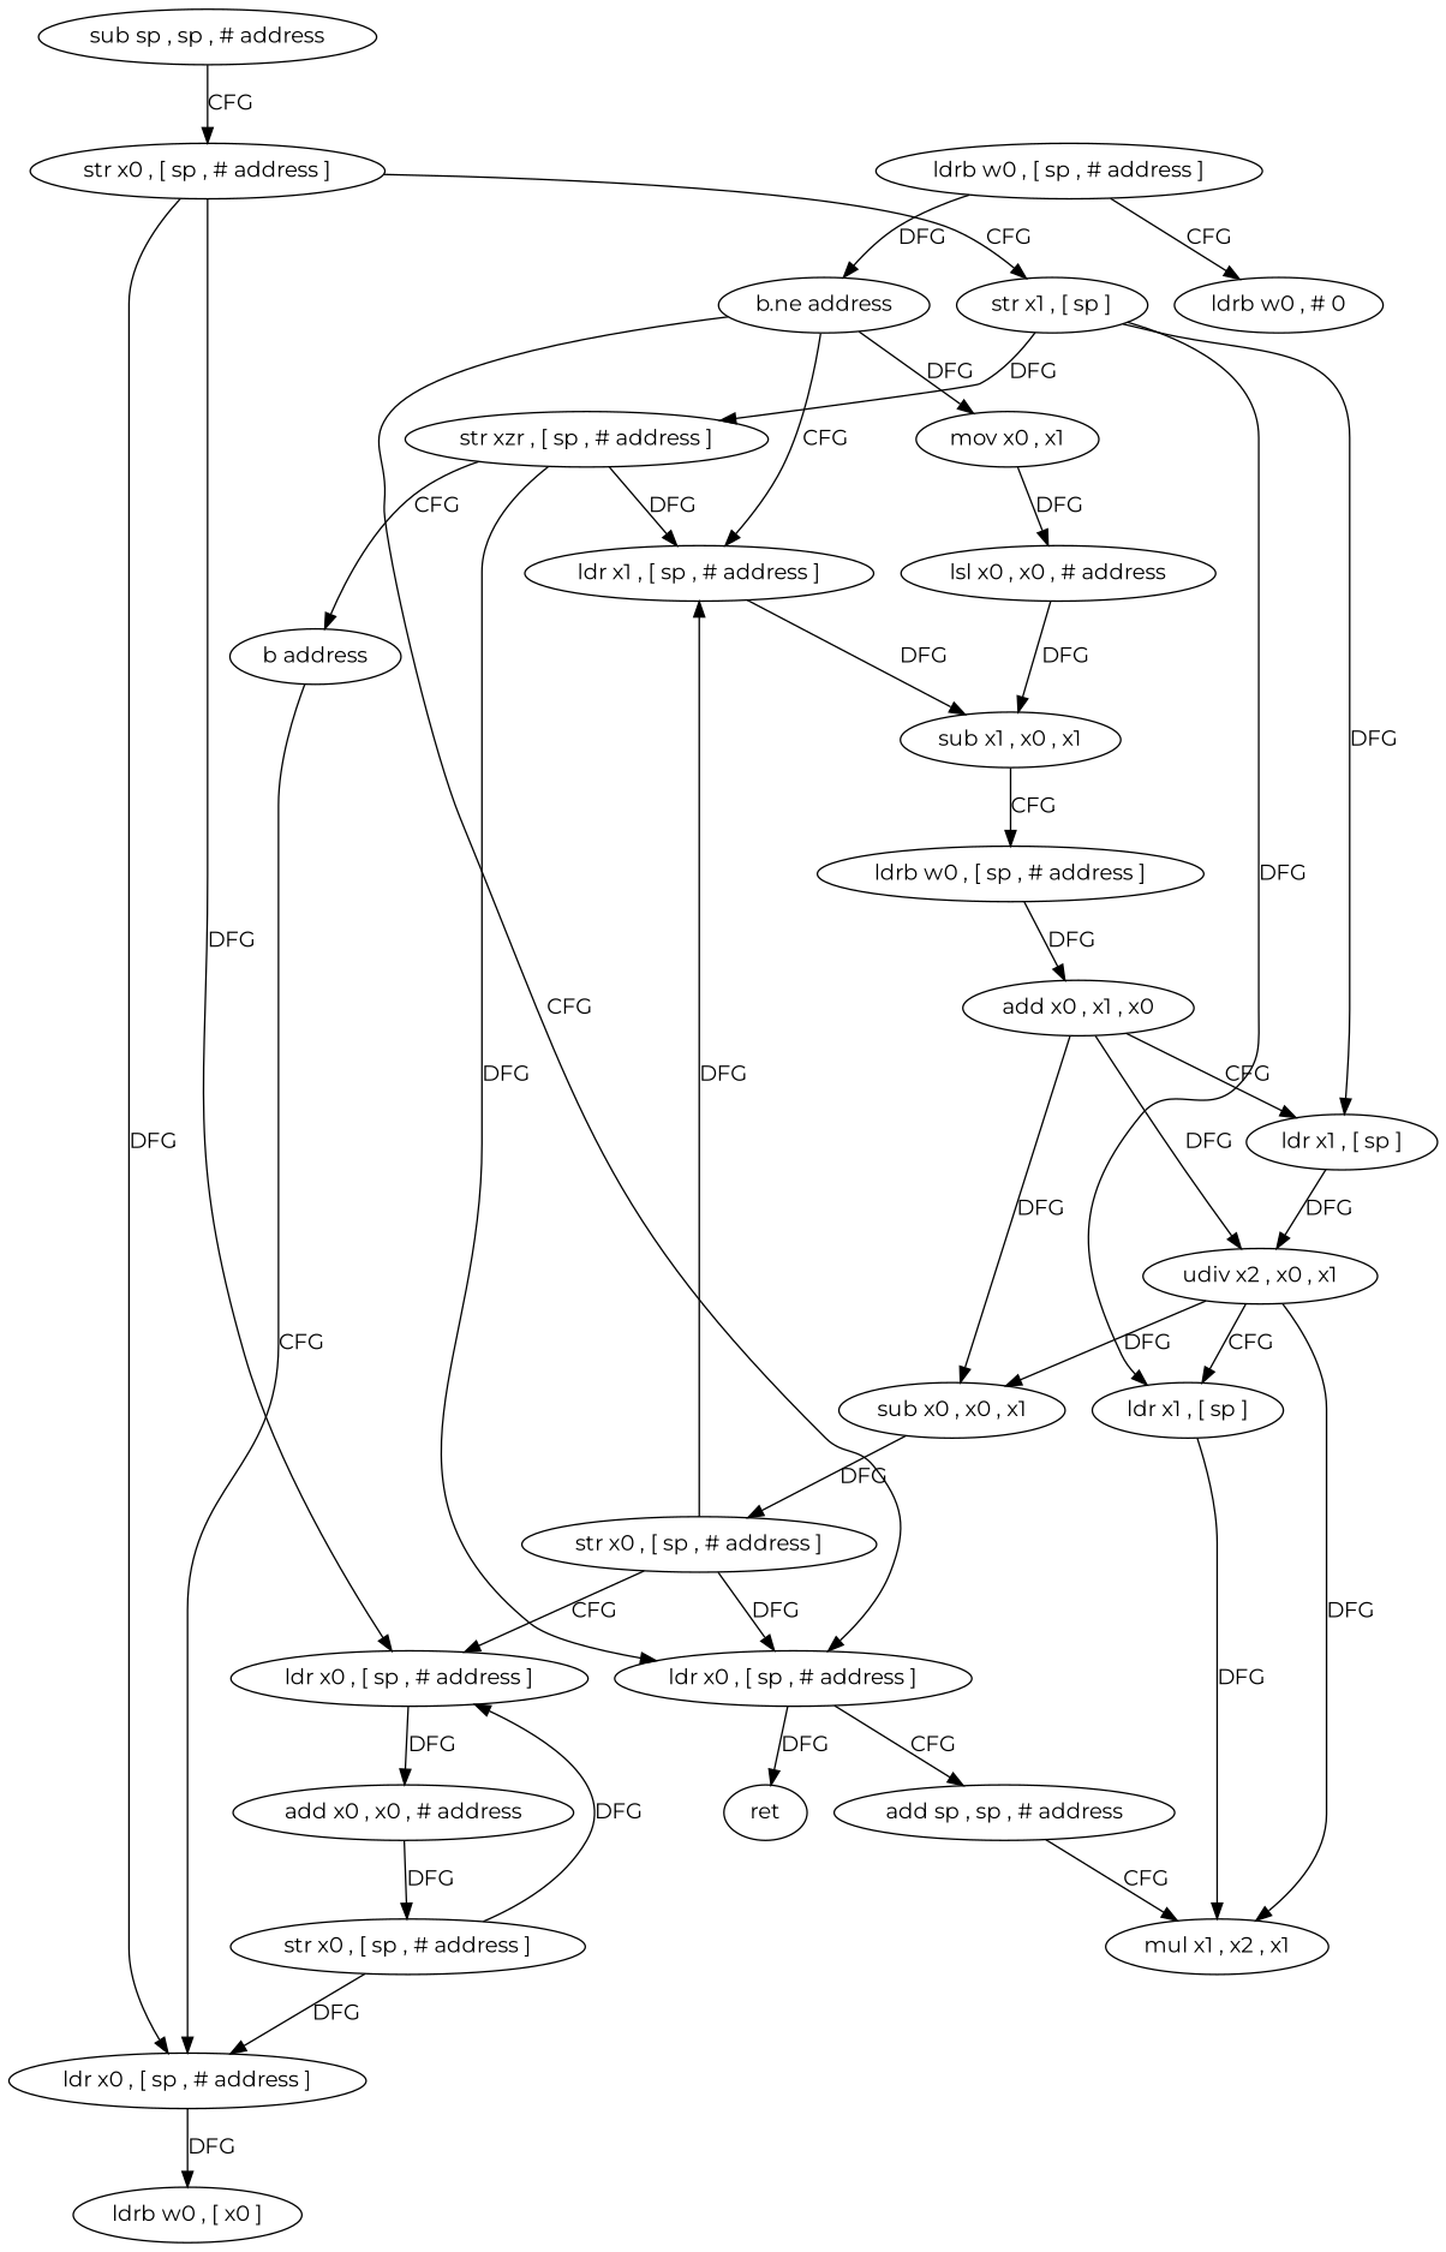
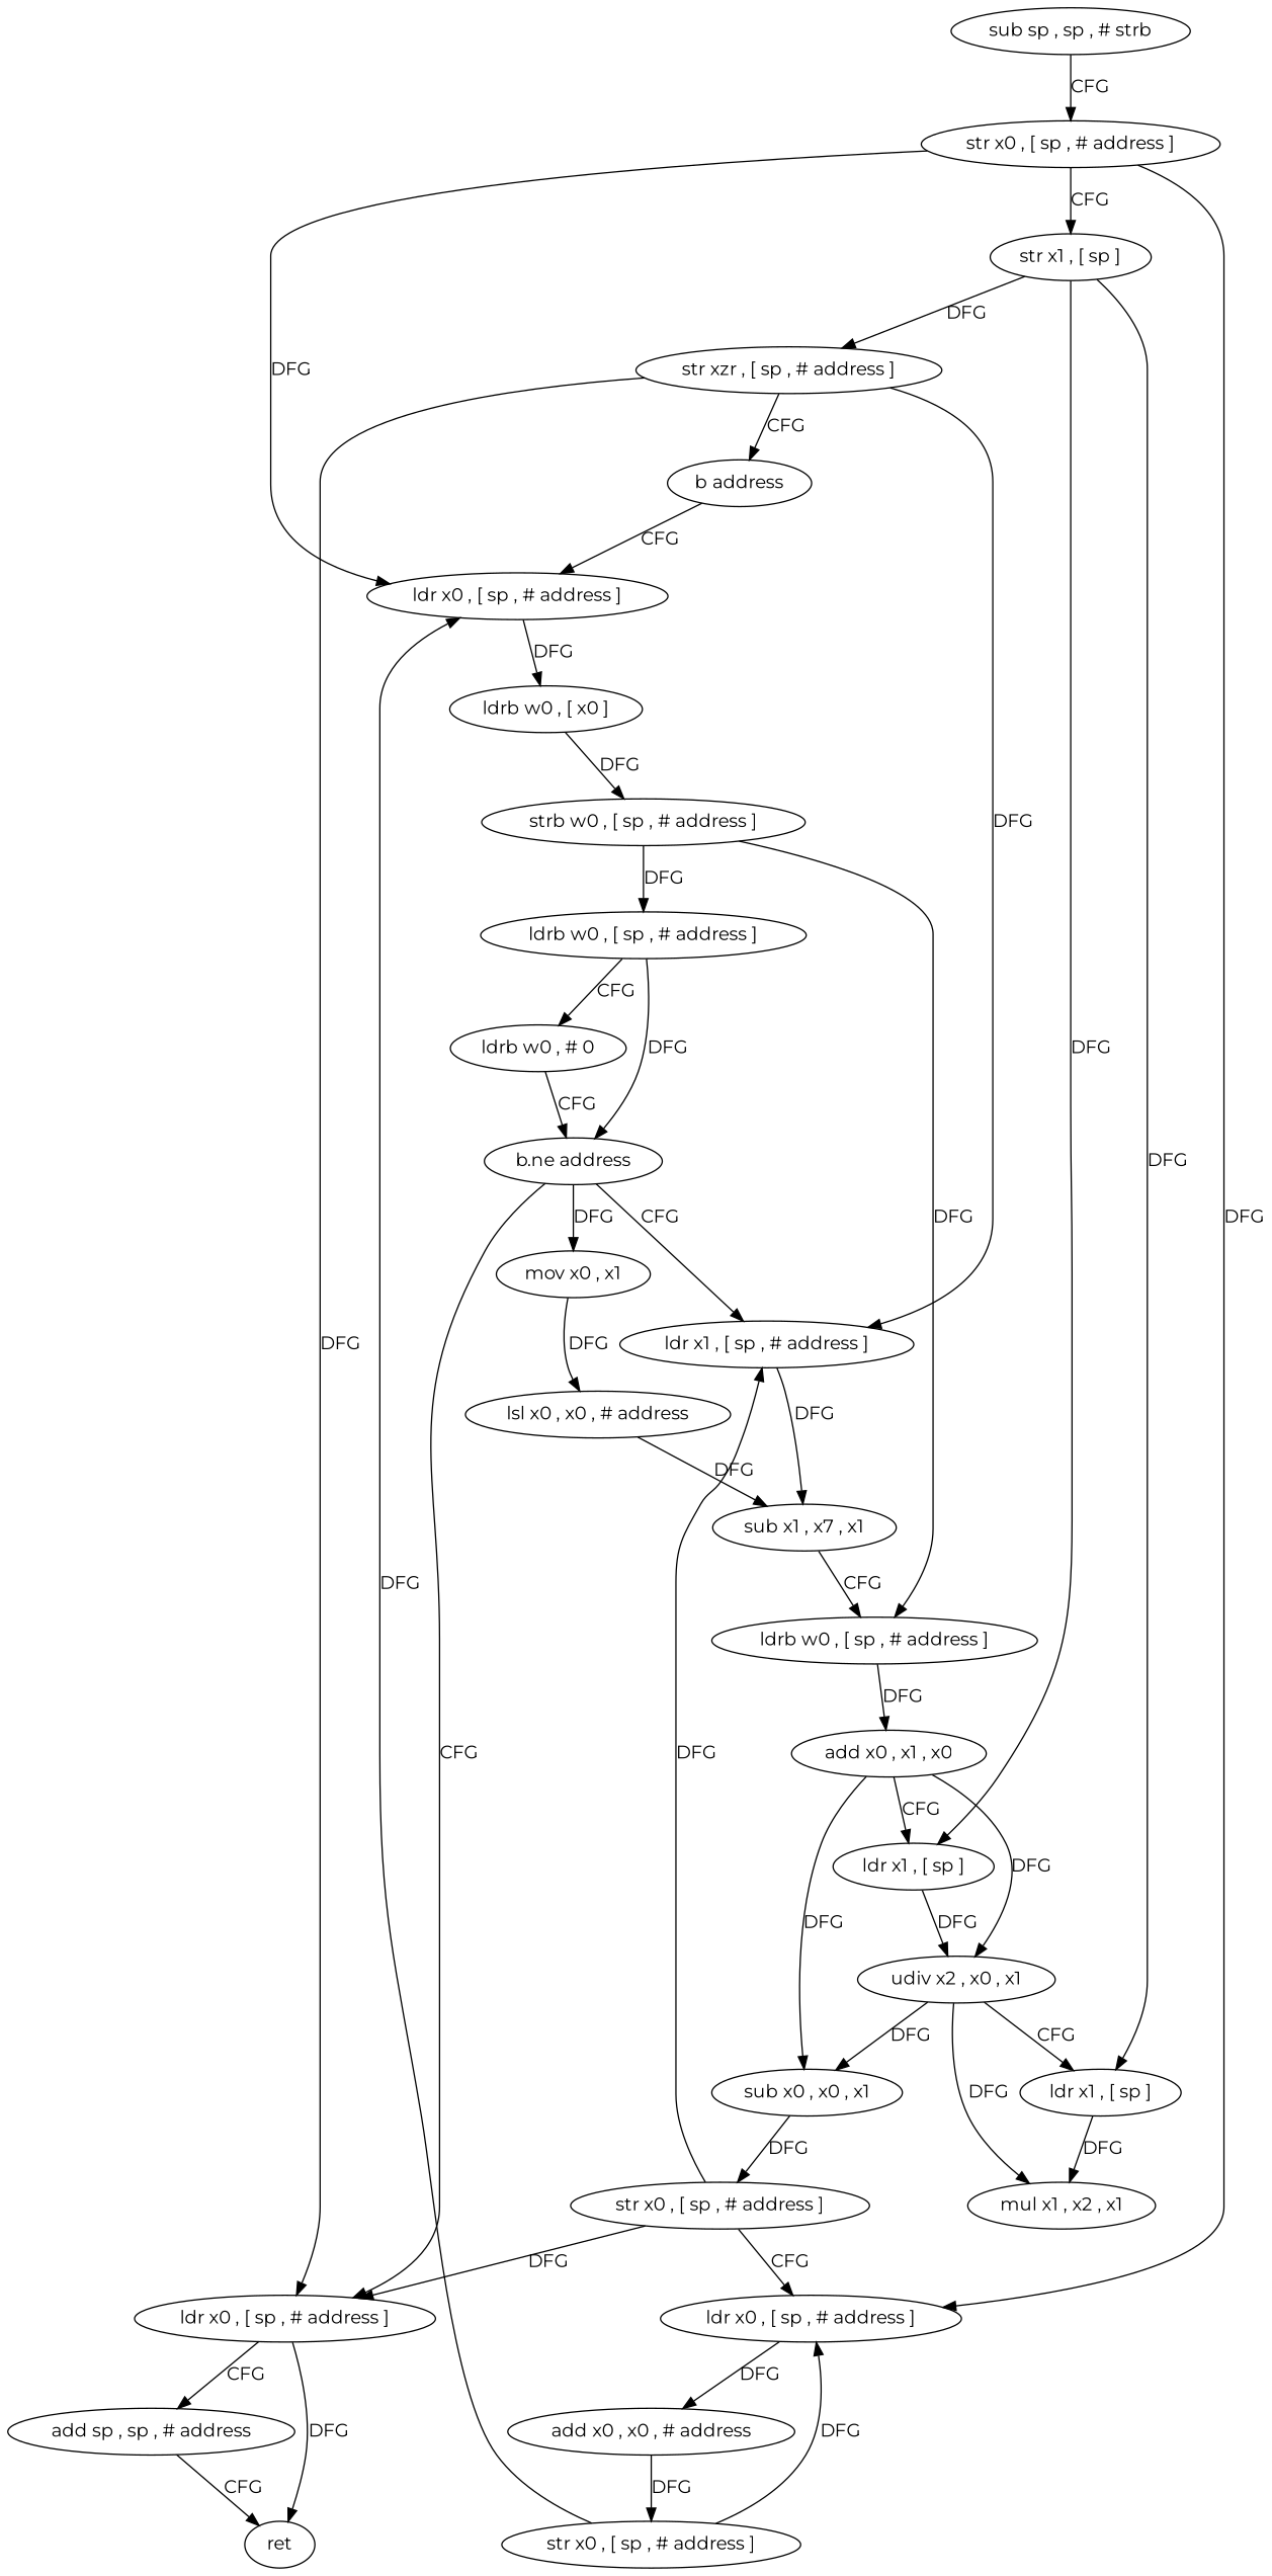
  digraph {
    fontname=Montserrat
    node [fontname=Montserrat]
    edge [fontname=Montserrat]
-   n1 [label="sub sp , sp , # address"]
+   n1 [label="sub sp , sp , # strb"]
    n2 [label="str x0 , [ sp , # address ]"]
    n3 [label="str x1 , [ sp ]"]
    n4 [label="ldr x0 , [ sp , # address ]"]
    n5 [label="ldr x0 , [ sp , # address ]"]
    n6 [label="str xzr , [ sp , # address ]"]
    n7 [label="ldr x1 , [ sp ]"]
    n8 [label="ldr x1 , [ sp ]"]
    n9 [label="ldrb w0 , [ x0 ]"]
    n10 [label="add x0 , x0 , # address"]
    n11 [label="b address"]
    n12 [label="ldr x1 , [ sp , # address ]"]
    n13 [label="ldr x0 , [ sp , # address ]"]
    n14 [label="udiv x2 , x0 , x1"]
    n15 [label="mul x1 , x2 , x1"]
-   n16 [label="sub x1 , x0 , x1"]
+   n16 [label="sub x1 , x7 , x1"]
    n17 [label="add sp , sp , # address"]
    n18 [label=ret]
+   n19 [label="strb w0 , [ sp , # address ]"]
    n20 [label="ldrb w0 , [ sp , # address ]"]
    n21 [label="ldrb w0 , [ sp , # address ]"]
    n22 [label="ldrb w0 , # 0"]
    n23 [label="b.ne address"]
    n24 [label="add x0 , x1 , x0"]
    n25 [label="mov x0 , x1"]
    n26 [label="lsl x0 , x0 , # address"]
    n27 [label="sub x0 , x0 , x1"]
    n28 [label="str x0 , [ sp , # address ]"]
    n29 [label="str x0 , [ sp , # address ]"]
    n1 -> n2 [label=CFG]
    n2 -> n3 [label=CFG]
    n2 -> n4 [label=DFG]
    n2 -> n5 [label=DFG]
    n3 -> n6 [label=DFG]
    n3 -> n7 [label=DFG]
    n3 -> n8 [label=DFG]
    n4 -> n9 [label=DFG]
    n5 -> n10 [label=DFG]
    n6 -> n11 [label=CFG]
    n6 -> n12 [label=DFG]
    n6 -> n13 [label=DFG]
    n7 -> n14 [label=DFG]
    n8 -> n15 [label=DFG]
+   n9 -> n19 [label=DFG]
    n10 -> n29 [label=DFG]
    n11 -> n4 [label=CFG]
    n12 -> n16 [label=DFG]
    n13 -> n17 [label=CFG]
    n13 -> n18 [label=DFG]
    n14 -> n8 [label=CFG]
    n14 -> n15 [label=DFG]
    n14 -> n27 [label=DFG]
    n16 -> n21 [label=CFG]
-   n17 -> n15 [label=CFG]
+   n17 -> n18 [label=CFG]
+   n19 -> n20 [label=DFG]
+   n19 -> n21 [label=DFG]
    n20 -> n22 [label=CFG]
    n20 -> n23 [label=DFG]
    n21 -> n24 [label=DFG]
+   n22 -> n23 [label=CFG]
    n23 -> n12 [label=CFG]
    n23 -> n13 [label=CFG]
    n23 -> n25 [label=DFG]
    n24 -> n7 [label=CFG]
    n24 -> n14 [label=DFG]
    n24 -> n27 [label=DFG]
    n25 -> n26 [label=DFG]
    n26 -> n16 [label=DFG]
    n27 -> n28 [label=DFG]
    n28 -> n5 [label=CFG]
    n28 -> n12 [label=DFG]
    n28 -> n13 [label=DFG]
    n29 -> n4 [label=DFG]
    n29 -> n5 [label=DFG]
  }
